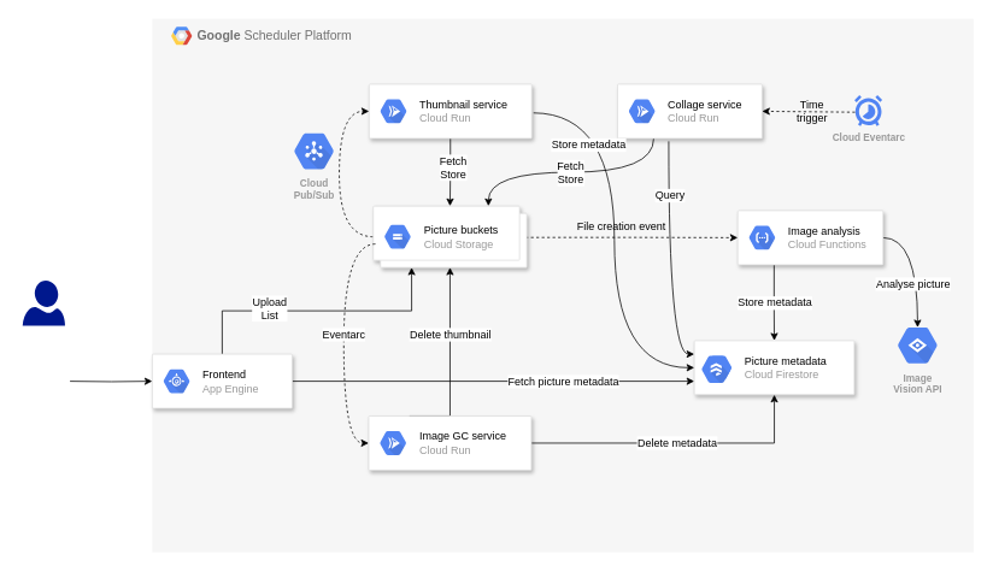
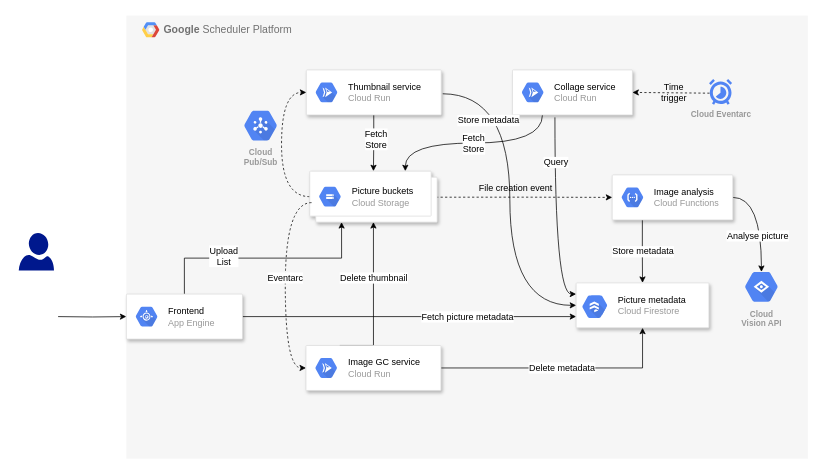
  <mxCell id="0" />
  <mxCell id="1" parent="0" />
  <mxCell id="2" value="&lt;b&gt;Google &lt;/b&gt;Scheduler Platform" style="fillColor=#F6F6F6;strokeColor=none;shadow=0;gradientColor=none;fontSize=14;align=left;spacing=10;fontColor=#717171;9E9E9E;verticalAlign=top;spacingTop=-4;fontStyle=0;spacingLeft=40;html=1;" parent="1" vertex="1"><mxGeometry x="168" y="20" width="909" height="591" as="geometry" /></mxCell>
  <mxCell id="3" style="edgeStyle=orthogonalEdgeStyle;rounded=0;html=1;labelBackgroundColor=none;startFill=1;startSize=4;endArrow=blockThin;endFill=1;endSize=4;jettySize=auto;orthogonalLoop=1;strokeColor=#4284F3;strokeWidth=2;fontSize=12;fontColor=#000000;align=center;dashed=0;startArrow=blockThin;" parent="1" edge="1"><mxGeometry relative="1" as="geometry"><mxPoint x="375" y="229" as="sourcePoint" /></mxGeometry></mxCell>
  <mxCell id="4" style="edgeStyle=orthogonalEdgeStyle;rounded=0;html=1;labelBackgroundColor=none;startFill=1;startSize=4;endArrow=blockThin;endFill=1;endSize=4;jettySize=auto;orthogonalLoop=1;strokeColor=#4284F3;strokeWidth=2;fontSize=12;fontColor=#000000;align=center;dashed=0;startArrow=blockThin;" parent="1" edge="1"><mxGeometry relative="1" as="geometry"><mxPoint x="375" y="320" as="sourcePoint" /></mxGeometry></mxCell>
  <mxCell id="5" style="edgeStyle=orthogonalEdgeStyle;rounded=0;html=1;labelBackgroundColor=none;startFill=1;startSize=4;endArrow=blockThin;endFill=1;endSize=4;jettySize=auto;orthogonalLoop=1;strokeColor=#9E9E9E;strokeWidth=2;fontSize=12;fontColor=#000000;align=center;dashed=0;startArrow=blockThin;" parent="1" edge="1"><mxGeometry relative="1" as="geometry"><Array as="points"><mxPoint x="665" y="229" /><mxPoint x="665" y="229" /></Array><mxPoint x="689.5" y="229" as="targetPoint" /></mxGeometry></mxCell>
  <mxCell id="6" style="edgeStyle=orthogonalEdgeStyle;rounded=0;html=1;labelBackgroundColor=none;startFill=1;startSize=4;endArrow=blockThin;endFill=1;endSize=4;jettySize=auto;orthogonalLoop=1;strokeColor=#4284F3;strokeWidth=2;fontSize=12;fontColor=#000000;align=center;dashed=0;" parent="1" edge="1"><mxGeometry relative="1" as="geometry"><mxPoint x="375" y="140" as="sourcePoint" /></mxGeometry></mxCell>
  <mxCell id="7" style="edgeStyle=orthogonalEdgeStyle;rounded=0;orthogonalLoop=1;jettySize=auto;html=1;exitX=1;exitY=0.5;exitDx=0;exitDy=0;entryX=0;entryY=0.5;entryDx=0;entryDy=0;" parent="1" target="34" edge="1"><mxGeometry relative="1" as="geometry"><mxPoint x="77" y="421.5" as="sourcePoint" /></mxGeometry></mxCell>
  <mxCell id="8" value="" style="shape=image;html=1;verticalAlign=top;verticalLabelPosition=bottom;labelBackgroundColor=#ffffff;imageAspect=0;aspect=fixed;image=https://cdn2.iconfinder.com/data/icons/font-awesome/1792/file-picture-o-128.png" parent="1" vertex="1"><mxGeometry x="20" y="380" width="58" height="58" as="geometry" /></mxCell>
  <mxCell id="9" value="" style="aspect=fixed;pointerEvents=1;shadow=0;dashed=0;html=1;strokeColor=none;labelPosition=center;verticalLabelPosition=bottom;verticalAlign=top;align=center;fillColor=#00188D;shape=mxgraph.azure.user" parent="1" vertex="1"><mxGeometry x="24.5" y="310" width="47" height="50" as="geometry" /></mxCell>
  <mxCell id="10" style="edgeStyle=orthogonalEdgeStyle;rounded=0;orthogonalLoop=1;jettySize=auto;html=1;startArrow=none;startFill=0;exitX=0.5;exitY=1;exitDx=0;exitDy=0;entryX=0.5;entryY=0;entryDx=0;entryDy=0;" parent="1" source="12" target="42" edge="1"><mxGeometry relative="1" as="geometry"><Array as="points" /></mxGeometry></mxCell>
  <mxCell id="11" value="&lt;font style=&quot;font-size: 12px&quot;&gt;Fetch&lt;br&gt;Store&lt;/font&gt;" style="edgeLabel;html=1;align=center;verticalAlign=middle;resizable=0;points=[];" parent="10" vertex="1" connectable="0"><mxGeometry x="-0.138" y="2" relative="1" as="geometry"><mxPoint as="offset" /></mxGeometry></mxCell>
  <mxCell id="12" value="" style="strokeColor=#dddddd;shadow=1;strokeWidth=1;rounded=1;absoluteArcSize=1;arcSize=2;labelBackgroundColor=none;" parent="1" vertex="1"><mxGeometry x="408" y="92.5" width="180" height="60" as="geometry" /></mxCell>
  <mxCell id="13" value="&lt;font color=&quot;#000000&quot;&gt;Thumbnail service&lt;/font&gt;&lt;br&gt;Cloud Run" style="dashed=0;connectable=0;html=1;fillColor=#5184F3;strokeColor=none;shape=mxgraph.gcp2.hexIcon;prIcon=cloud_run;part=1;labelPosition=right;verticalLabelPosition=middle;align=left;verticalAlign=middle;spacingLeft=5;fontColor=#999999;fontSize=12;" parent="12" vertex="1"><mxGeometry y="0.5" width="44" height="39" relative="1" as="geometry"><mxPoint x="5" y="-19.5" as="offset" /></mxGeometry></mxCell>
  <mxCell id="14" style="rounded=0;orthogonalLoop=1;jettySize=auto;html=1;exitX=0.25;exitY=1;exitDx=0;exitDy=0;entryX=0.75;entryY=0;entryDx=0;entryDy=0;startArrow=none;startFill=0;edgeStyle=orthogonalEdgeStyle;curved=1;" parent="1" source="18" target="42" edge="1"><mxGeometry relative="1" as="geometry" /></mxCell>
  <mxCell id="15" value="&lt;font style=&quot;font-size: 12px&quot;&gt;Fetch&lt;br&gt;Store&lt;/font&gt;" style="edgeLabel;html=1;align=center;verticalAlign=middle;resizable=0;points=[];" parent="14" vertex="1" connectable="0"><mxGeometry x="-0.391" y="-8" relative="1" as="geometry"><mxPoint x="-51.5" y="8" as="offset" /></mxGeometry></mxCell>
  <mxCell id="16" style="edgeStyle=orthogonalEdgeStyle;rounded=0;orthogonalLoop=1;jettySize=auto;html=1;exitX=0.354;exitY=1.055;exitDx=0;exitDy=0;entryX=0;entryY=0.25;entryDx=0;entryDy=0;curved=1;exitPerimeter=0;" parent="1" source="18" target="37" edge="1"><mxGeometry relative="1" as="geometry" /></mxCell>
  <mxCell id="17" value="&lt;font style=&quot;font-size: 12px&quot;&gt;Query&lt;/font&gt;" style="edgeLabel;html=1;align=center;verticalAlign=middle;resizable=0;points=[];" parent="16" vertex="1" connectable="0"><mxGeometry x="-0.348" y="1" relative="1" as="geometry"><mxPoint y="-26.8" as="offset" /></mxGeometry></mxCell>
  <mxCell id="18" value="" style="strokeColor=#dddddd;shadow=1;strokeWidth=1;rounded=1;absoluteArcSize=1;arcSize=2;labelBackgroundColor=none;" parent="1" vertex="1"><mxGeometry x="683" y="92.5" width="160" height="60" as="geometry" /></mxCell>
  <mxCell id="19" value="&lt;font color=&quot;#000000&quot;&gt;Collage service&lt;/font&gt;&lt;br&gt;Cloud Run" style="dashed=0;connectable=0;html=1;fillColor=#5184F3;strokeColor=none;shape=mxgraph.gcp2.hexIcon;prIcon=cloud_run;part=1;labelPosition=right;verticalLabelPosition=middle;align=left;verticalAlign=middle;spacingLeft=5;fontColor=#999999;fontSize=12;" parent="18" vertex="1"><mxGeometry y="0.5" width="44" height="39" relative="1" as="geometry"><mxPoint x="5" y="-19.5" as="offset" /></mxGeometry></mxCell>
  <mxCell id="20" style="rounded=0;orthogonalLoop=1;jettySize=auto;html=1;entryX=1;entryY=0.5;entryDx=0;entryDy=0;startArrow=none;startFill=0;dashed=1;exitX=0.023;exitY=0.551;exitDx=0;exitDy=0;exitPerimeter=0;" parent="1" source="36" target="18" edge="1"><mxGeometry relative="1" as="geometry"><mxPoint x="958" y="122.5" as="sourcePoint" /></mxGeometry></mxCell>
  <mxCell id="21" value="Time&lt;br&gt;trigger" style="text;html=1;align=center;verticalAlign=middle;resizable=0;points=[];labelBackgroundColor=none;" parent="20" vertex="1" connectable="0"><mxGeometry x="-0.216" y="-1" relative="1" as="geometry"><mxPoint x="-8" as="offset" /></mxGeometry></mxCell>
  <mxCell id="22" style="edgeStyle=orthogonalEdgeStyle;rounded=0;orthogonalLoop=1;jettySize=auto;html=1;exitX=1;exitY=0.5;exitDx=0;exitDy=0;entryX=0.5;entryY=0.16;entryDx=0;entryDy=0;entryPerimeter=0;curved=1;" parent="1" source="26" target="40" edge="1"><mxGeometry relative="1" as="geometry"><mxPoint x="956.114" y="370.86" as="targetPoint" /></mxGeometry></mxCell>
  <mxCell id="23" value="&lt;font style=&quot;font-size: 12px&quot;&gt;Analyse picture&lt;/font&gt;" style="edgeLabel;html=1;align=center;verticalAlign=middle;resizable=0;points=[];" parent="22" vertex="1" connectable="0"><mxGeometry x="0.056" y="-10" relative="1" as="geometry"><mxPoint x="4.98" y="16.6" as="offset" /></mxGeometry></mxCell>
  <mxCell id="24" style="edgeStyle=orthogonalEdgeStyle;rounded=0;orthogonalLoop=1;jettySize=auto;html=1;exitX=0.25;exitY=1;exitDx=0;exitDy=0;entryX=0.5;entryY=0;entryDx=0;entryDy=0;" parent="1" source="26" target="37" edge="1"><mxGeometry relative="1" as="geometry"><mxPoint x="752.371" y="370.86" as="targetPoint" /></mxGeometry></mxCell>
  <mxCell id="25" value="&lt;font style=&quot;font-size: 12px&quot;&gt;Store metadata&lt;/font&gt;" style="edgeLabel;html=1;align=center;verticalAlign=middle;resizable=0;points=[];" parent="24" vertex="1" connectable="0"><mxGeometry x="-0.371" y="-4" relative="1" as="geometry"><mxPoint x="4.25" y="15.5" as="offset" /></mxGeometry></mxCell>
  <mxCell id="26" value="" style="strokeColor=#dddddd;shadow=1;strokeWidth=1;rounded=1;absoluteArcSize=1;arcSize=2;" parent="1" vertex="1"><mxGeometry x="816.017" y="232.5" width="160.875" height="60" as="geometry" /></mxCell>
  <mxCell id="27" value="&lt;font color=&quot;#000000&quot;&gt;Image analysis&lt;/font&gt;&lt;br&gt;Cloud Functions" style="dashed=0;connectable=0;html=1;fillColor=#5184F3;strokeColor=none;shape=mxgraph.gcp2.hexIcon;prIcon=cloud_functions;part=1;labelPosition=right;verticalLabelPosition=middle;align=left;verticalAlign=middle;spacingLeft=5;fontColor=#999999;fontSize=12;" parent="26" vertex="1"><mxGeometry y="0.5" width="44" height="39" relative="1" as="geometry"><mxPoint x="5" y="-19.5" as="offset" /></mxGeometry></mxCell>
  <mxCell id="28" style="edgeStyle=orthogonalEdgeStyle;rounded=0;orthogonalLoop=1;jettySize=auto;html=1;entryX=0;entryY=0.5;entryDx=0;entryDy=0;dashed=1;exitX=0.956;exitY=0.511;exitDx=0;exitDy=0;exitPerimeter=0;" parent="1" source="42" target="26" edge="1"><mxGeometry relative="1" as="geometry" /></mxCell>
  <mxCell id="29" value="File creation event" style="text;html=1;align=center;verticalAlign=middle;resizable=0;points=[];labelBackgroundColor=none;" parent="28" vertex="1" connectable="0"><mxGeometry y="3" relative="1" as="geometry"><mxPoint x="-9.44" y="-9.29" as="offset" /></mxGeometry></mxCell>
  <mxCell id="30" style="edgeStyle=orthogonalEdgeStyle;rounded=0;orthogonalLoop=1;jettySize=auto;html=1;entryX=0;entryY=0.5;entryDx=0;entryDy=0;exitX=0;exitY=0.5;exitDx=0;exitDy=0;curved=1;dashed=1;" parent="1" edge="1"><mxGeometry relative="1" as="geometry"><Array as="points"><mxPoint x="375" y="261.5" /><mxPoint x="375" y="122.5" /></Array><mxPoint x="412.57" y="261.5" as="sourcePoint" /><mxPoint x="408" y="122.5" as="targetPoint" /></mxGeometry></mxCell>
  <mxCell id="31" style="edgeStyle=orthogonalEdgeStyle;rounded=0;orthogonalLoop=1;jettySize=auto;html=1;exitX=0.5;exitY=0;exitDx=0;exitDy=0;entryX=0.25;entryY=1;entryDx=0;entryDy=0;" parent="1" source="34" target="42" edge="1"><mxGeometry relative="1" as="geometry" /></mxCell>
  <mxCell id="32" value="&lt;font style=&quot;font-size: 12px&quot;&gt;Upload&lt;br&gt;List&lt;/font&gt;" style="edgeLabel;html=1;align=center;verticalAlign=middle;resizable=0;points=[];" parent="31" vertex="1" connectable="0"><mxGeometry x="-0.093" y="3" relative="1" as="geometry"><mxPoint x="-38.4" as="offset" /></mxGeometry></mxCell>
  <mxCell id="33" value="&lt;font style=&quot;font-size: 12px&quot;&gt;Fetch picture metadata&lt;/font&gt;" style="edgeStyle=orthogonalEdgeStyle;rounded=0;orthogonalLoop=1;jettySize=auto;html=1;exitX=1;exitY=0.5;exitDx=0;exitDy=0;entryX=0;entryY=0.75;entryDx=0;entryDy=0;" parent="1" source="34" target="37" edge="1"><mxGeometry x="0.349" relative="1" as="geometry"><mxPoint x="727.244" y="390.75" as="targetPoint" /><mxPoint as="offset" /></mxGeometry></mxCell>
  <mxCell id="34" value="" style="strokeColor=#dddddd;shadow=1;strokeWidth=1;rounded=1;absoluteArcSize=1;arcSize=2;" parent="1" vertex="1"><mxGeometry x="168" y="391.5" width="154.86" height="60" as="geometry" /></mxCell>
  <mxCell id="35" value="&lt;font color=&quot;#000000&quot;&gt;Frontend&lt;/font&gt;&lt;br&gt;App Engine" style="dashed=0;connectable=0;html=1;fillColor=#5184F3;strokeColor=none;shape=mxgraph.gcp2.hexIcon;prIcon=app_engine;part=1;labelPosition=right;verticalLabelPosition=middle;align=left;verticalAlign=middle;spacingLeft=5;fontColor=#999999;fontSize=12;" parent="34" vertex="1"><mxGeometry y="0.5" width="44" height="39" relative="1" as="geometry"><mxPoint x="5" y="-19.5" as="offset" /></mxGeometry></mxCell>
  <mxCell id="36" value="Cloud Eventarc" style="html=1;fillColor=#5184F3;strokeColor=none;verticalAlign=top;labelPosition=center;verticalLabelPosition=bottom;align=center;fontSize=11;fontStyle=1;fontColor=#999999;shape=mxgraph.gcp2.cloud_scheduler" parent="1" vertex="1"><mxGeometry x="945.175" y="104.5" width="30.75" height="34.5" as="geometry" /></mxCell>
  <mxCell id="37" value="" style="strokeColor=#dddddd;shadow=1;strokeWidth=1;rounded=1;absoluteArcSize=1;arcSize=2;" parent="1" vertex="1"><mxGeometry x="767.93" y="376.5" width="177.07" height="60" as="geometry" /></mxCell>
  <mxCell id="38" value="&lt;font color=&quot;#000000&quot;&gt;Picture metadata&lt;/font&gt;&lt;br&gt;Cloud&amp;nbsp;Firestore" style="dashed=0;connectable=0;html=1;fillColor=#5184F3;strokeColor=none;shape=mxgraph.gcp2.hexIcon;prIcon=cloud_datastore;part=1;labelPosition=right;verticalLabelPosition=middle;align=left;verticalAlign=middle;spacingLeft=5;fontColor=#999999;fontSize=12;" parent="37" vertex="1"><mxGeometry y="0.5" width="44" height="39" relative="1" as="geometry"><mxPoint x="5" y="-19.5" as="offset" /></mxGeometry></mxCell>
  <mxCell id="39" value="" style="html=1;fillColor=#5184F3;strokeColor=none;verticalAlign=top;labelPosition=center;verticalLabelPosition=bottom;align=center;spacingTop=-6;fontSize=11;fontStyle=1;fontColor=#999999;shape=mxgraph.gcp2.hexIcon;prIcon=cloud_firestore" parent="37" vertex="1"><mxGeometry y="10" width="48.457" height="43.75" as="geometry" /></mxCell>
- <mxCell id="40" value="Image&#10;Vision API" style="html=1;fillColor=#5184F3;strokeColor=none;verticalAlign=top;labelPosition=center;verticalLabelPosition=bottom;align=center;spacingTop=-6;fontSize=11;fontStyle=1;fontColor=#999999;shape=mxgraph.gcp2.hexIcon;prIcon=cloud_vision_api;labelBackgroundColor=none;" parent="1" vertex="1"><mxGeometry x="981.995" y="352.5" width="66.101" height="58.5" as="geometry" /></mxCell>
+ <mxCell id="40" value="Cloud&#10;Vision API" style="html=1;fillColor=#5184F3;strokeColor=none;verticalAlign=top;labelPosition=center;verticalLabelPosition=bottom;align=center;spacingTop=-6;fontSize=11;fontStyle=1;fontColor=#999999;shape=mxgraph.gcp2.hexIcon;prIcon=cloud_vision_api;labelBackgroundColor=none;" parent="1" vertex="1"><mxGeometry x="981.995" y="352.5" width="66.101" height="58.5" as="geometry" /></mxCell>
  <mxCell id="41" value="Cloud&#10;Pub/Sub" style="html=1;fillColor=#5184F3;strokeColor=none;verticalAlign=top;labelPosition=center;verticalLabelPosition=bottom;align=center;spacingTop=-6;fontSize=11;fontStyle=1;fontColor=#999999;shape=mxgraph.gcp2.hexIcon;prIcon=cloud_pubsub;dashed=1;" parent="1" vertex="1"><mxGeometry x="313.996" y="137.5" width="66.101" height="58.5" as="geometry" /></mxCell>
  <mxCell id="42" value="" style="shape=mxgraph.gcp2.doubleRect;strokeColor=#dddddd;shadow=1;strokeWidth=1;" parent="1" vertex="1"><mxGeometry x="412.57" y="227.5" width="170" height="68" as="geometry" /></mxCell>
  <mxCell id="43" value="&lt;font color=&quot;#000000&quot;&gt;Picture buckets&lt;/font&gt;&lt;br&gt;Cloud Storage" style="dashed=0;connectable=0;html=1;fillColor=#5184F3;strokeColor=none;shape=mxgraph.gcp2.hexIcon;prIcon=cloud_storage;part=1;labelPosition=right;verticalLabelPosition=middle;align=left;verticalAlign=middle;spacingLeft=5;fontColor=#999999;fontSize=12;" parent="42" vertex="1"><mxGeometry y="0.5" width="44" height="39" relative="1" as="geometry"><mxPoint x="5" y="-19.5" as="offset" /></mxGeometry></mxCell>
  <mxCell id="44" value="" style="shape=mxgraph.gcp2.google_cloud_platform;fillColor=#F6F6F6;strokeColor=none;shadow=0;gradientColor=none;" parent="1" vertex="1"><mxGeometry x="189" y="29" width="23" height="20" as="geometry"><mxPoint x="20" y="10" as="offset" /></mxGeometry></mxCell>
  <mxCell id="45" value="&lt;font style=&quot;font-size: 12px&quot;&gt;Delete metadata&lt;/font&gt;" style="edgeStyle=orthogonalEdgeStyle;rounded=0;orthogonalLoop=1;jettySize=auto;html=1;exitX=1;exitY=0.5;exitDx=0;exitDy=0;" parent="1" source="47" target="37" edge="1"><mxGeometry relative="1" as="geometry" /></mxCell>
  <mxCell id="46" value="&lt;font style=&quot;font-size: 12px&quot;&gt;Delete thumbnail&lt;/font&gt;" style="edgeStyle=orthogonalEdgeStyle;rounded=0;orthogonalLoop=1;jettySize=auto;html=1;exitX=0.25;exitY=0;exitDx=0;exitDy=0;entryX=0.5;entryY=1;entryDx=0;entryDy=0;" parent="1" edge="1"><mxGeometry x="0.289" relative="1" as="geometry"><mxPoint x="452.57" y="460" as="sourcePoint" /><mxPoint x="497.57" y="295.5" as="targetPoint" /><Array as="points"><mxPoint x="498" y="460" /></Array><mxPoint as="offset" /></mxGeometry></mxCell>
  <mxCell id="47" value="" style="strokeColor=#dddddd;shadow=1;strokeWidth=1;rounded=1;absoluteArcSize=1;arcSize=2;labelBackgroundColor=none;" parent="1" vertex="1"><mxGeometry x="407.57" y="460" width="180" height="60" as="geometry" /></mxCell>
  <mxCell id="48" value="&lt;font color=&quot;#000000&quot;&gt;Image GC service&lt;/font&gt;&lt;br&gt;Cloud Run" style="dashed=0;connectable=0;html=1;fillColor=#5184F3;strokeColor=none;shape=mxgraph.gcp2.hexIcon;prIcon=cloud_run;part=1;labelPosition=right;verticalLabelPosition=middle;align=left;verticalAlign=middle;spacingLeft=5;fontColor=#999999;fontSize=12;" parent="47" vertex="1"><mxGeometry y="0.5" width="44" height="39" relative="1" as="geometry"><mxPoint x="5" y="-19.5" as="offset" /></mxGeometry></mxCell>
  <mxCell id="49" style="edgeStyle=orthogonalEdgeStyle;rounded=0;orthogonalLoop=1;jettySize=auto;html=1;entryX=0;entryY=0.5;entryDx=0;entryDy=0;curved=1;dashed=1;exitX=0;exitY=0.5;exitDx=0;exitDy=0;" parent="1" target="47" edge="1"><mxGeometry relative="1" as="geometry"><Array as="points"><mxPoint x="380" y="270" /><mxPoint x="380" y="490" /></Array><mxPoint x="415" y="269.5" as="sourcePoint" /><mxPoint x="400" y="480" as="targetPoint" /></mxGeometry></mxCell>
  <mxCell id="50" value="&lt;font style=&quot;font-size: 12px&quot;&gt;Eventarc&lt;/font&gt;" style="edgeLabel;html=1;align=center;verticalAlign=middle;resizable=0;points=[];" parent="49" vertex="1" connectable="0"><mxGeometry x="-0.043" y="-1" relative="1" as="geometry"><mxPoint as="offset" /></mxGeometry></mxCell>
  <mxCell id="51" style="edgeStyle=orthogonalEdgeStyle;rounded=0;orthogonalLoop=1;jettySize=auto;html=1;exitX=0.354;exitY=1.055;exitDx=0;exitDy=0;entryX=0;entryY=0.5;entryDx=0;entryDy=0;curved=1;exitPerimeter=0;" parent="1" target="37" edge="1"><mxGeometry relative="1" as="geometry"><mxPoint x="590" y="124.3" as="sourcePoint" /><mxPoint x="618.29" y="360" as="targetPoint" /></mxGeometry></mxCell>
  <mxCell id="52" value="&lt;font style=&quot;font-size: 12px&quot;&gt;Store metadata&lt;br&gt;&lt;/font&gt;" style="edgeLabel;html=1;align=center;verticalAlign=middle;resizable=0;points=[];" parent="51" vertex="1" connectable="0"><mxGeometry x="-0.348" y="1" relative="1" as="geometry"><mxPoint x="-30" y="-25.3" as="offset" /></mxGeometry></mxCell>
